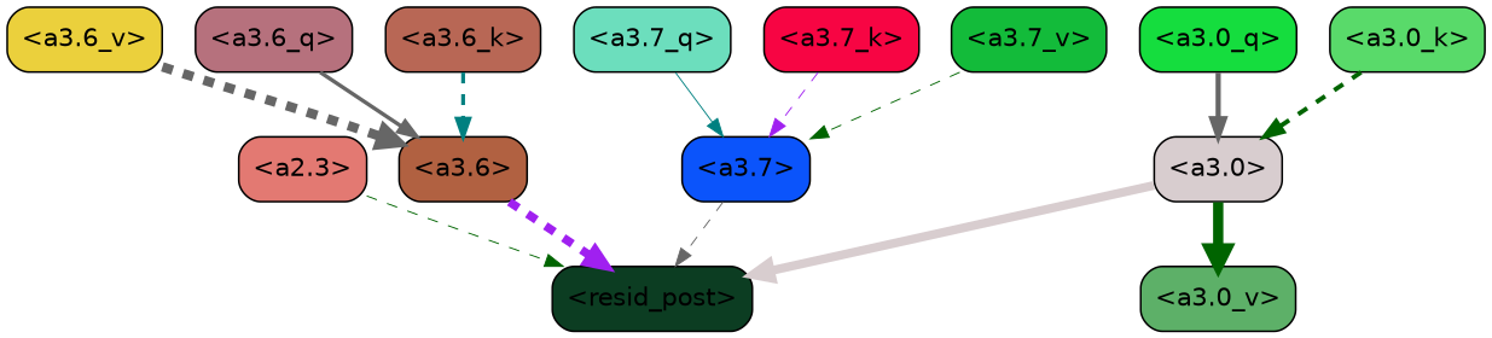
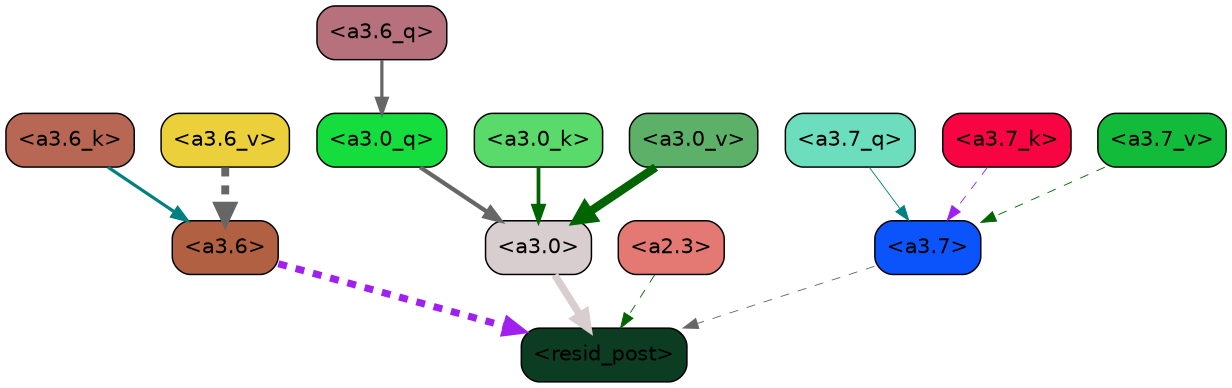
  strict digraph {
    splines=true
    node [color=black fontname=Helvetica shape=box style="filled, rounded"]
    edge [color=gray40 penwidth=0.6 style=dashed]
    "<a3.7>" [fillcolor="#0b54fb"]
    "<resid_post>" [fillcolor="#0c3d22"]
    "<a3.6>" [fillcolor="#b16141"]
    "<a3.0>" [fillcolor="#d8cdcf"]
    "<a2.3>" [fillcolor="#e37972"]
    "<a3.7_q>" [fillcolor="#6cdebd"]
    "<a3.6_q>" [fillcolor="#b6717d"]
    "<a3.0_q>" [fillcolor="#15dd3e"]
    "<a3.7_k>" [fillcolor="#f70543"]
    "<a3.6_k>" [fillcolor="#b86755"]
    "<a3.0_k>" [fillcolor="#59da6a"]
    "<a3.7_v>" [fillcolor="#13bb3a"]
    "<a3.6_v>" [fillcolor="#ebd03c"]
    "<a3.0_v>" [fillcolor="#5db068"]
    "<a3.7>" -> "<resid_post>"
    "<a3.6>" -> "<resid_post>" [color=purple penwidth=4.7534414529800415]
    "<a3.0>" -> "<resid_post>" [color="#d8cdcf" penwidth=4.898576855659485 style=""]
    "<a2.3>" -> "<resid_post>" [color=darkgreen]
    "<a3.7_q>" -> "<a3.7>" [color=teal style=bold]
-   "<a3.6_q>" -> "<a3.6>" [penwidth=2.160832464694977 style=bold]
+   "<a3.6_q>" -> "<a3.0_q>" [penwidth=2.160832464694977 style=bold]
    "<a3.0_q>" -> "<a3.0>" [penwidth=2.870753765106201 style=bold]
    "<a3.7_k>" -> "<a3.7>" [color=purple]
-   "<a3.6_k>" -> "<a3.6>" [color=teal penwidth=2.13908451795578]
-   "<a3.0_k>" -> "<a3.0>" [color=darkgreen penwidth=2.520303964614868]
+   "<a3.6_k>" -> "<a3.6>" [color=teal penwidth=2.13908451795578 style=bold]
+   "<a3.0_k>" -> "<a3.0>" [color=darkgreen penwidth=2.520303964614868 style=bold]
    "<a3.7_v>" -> "<a3.7>" [color=darkgreen]
    "<a3.6_v>" -> "<a3.6>" [penwidth=5.297133803367615]
-   "<a3.0>" -> "<a3.0_v>" [color=darkgreen penwidth=5.680712580680847 style=bold]
+   "<a3.0_v>" -> "<a3.0>" [color=darkgreen penwidth=5.680712580680847 style=bold]
  }
